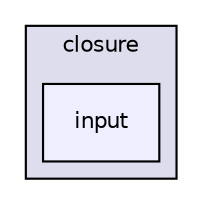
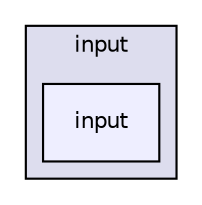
  digraph {
    compound=true
    n1 [fillcolor="#eeeeff" fontname=Helvetica fontsize=10 label=input pencolor=black shape=box style=filled]
    subgraph cluster_1 {
      bgcolor="#ddddee"
      fontname=Helvetica
      fontsize=10
-     label=closure
+     label=input
      pencolor=black
      n1
    }
  }
